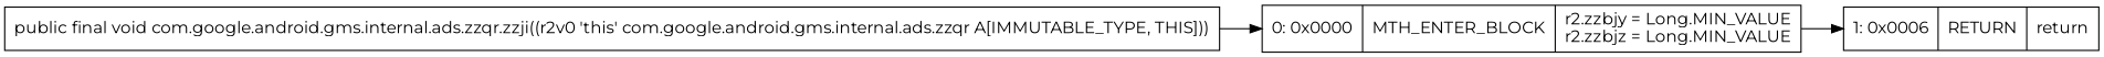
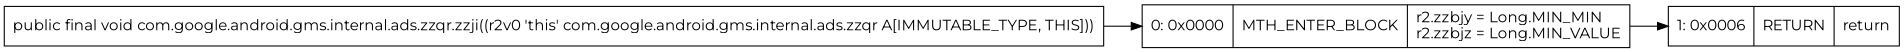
  digraph {
    rankdir=LR
    fontname=Montserrat
    node [shape=record fontname=Montserrat]
    edge [fontname=Montserrat]
-   n1 [label="{0\:\ 0x0000|MTH_ENTER_BLOCK\l|r2.zzbjy = Long.MIN_VALUE\lr2.zzbjz = Long.MIN_VALUE\l}"]
+   n1 [label="{0\:\ 0x0000|MTH_ENTER_BLOCK\l|r2.zzbjy = Long.MIN_MIN\lr2.zzbjz = Long.MIN_VALUE\l}"]
    n2 [label="{1\:\ 0x0006|RETURN\l|return\l}"]
    n3 [label="{public final void com.google.android.gms.internal.ads.zzqr.zzji((r2v0 'this' com.google.android.gms.internal.ads.zzqr A[IMMUTABLE_TYPE, THIS])) }"]
    n1 -> n2
    n3 -> n1
  }
